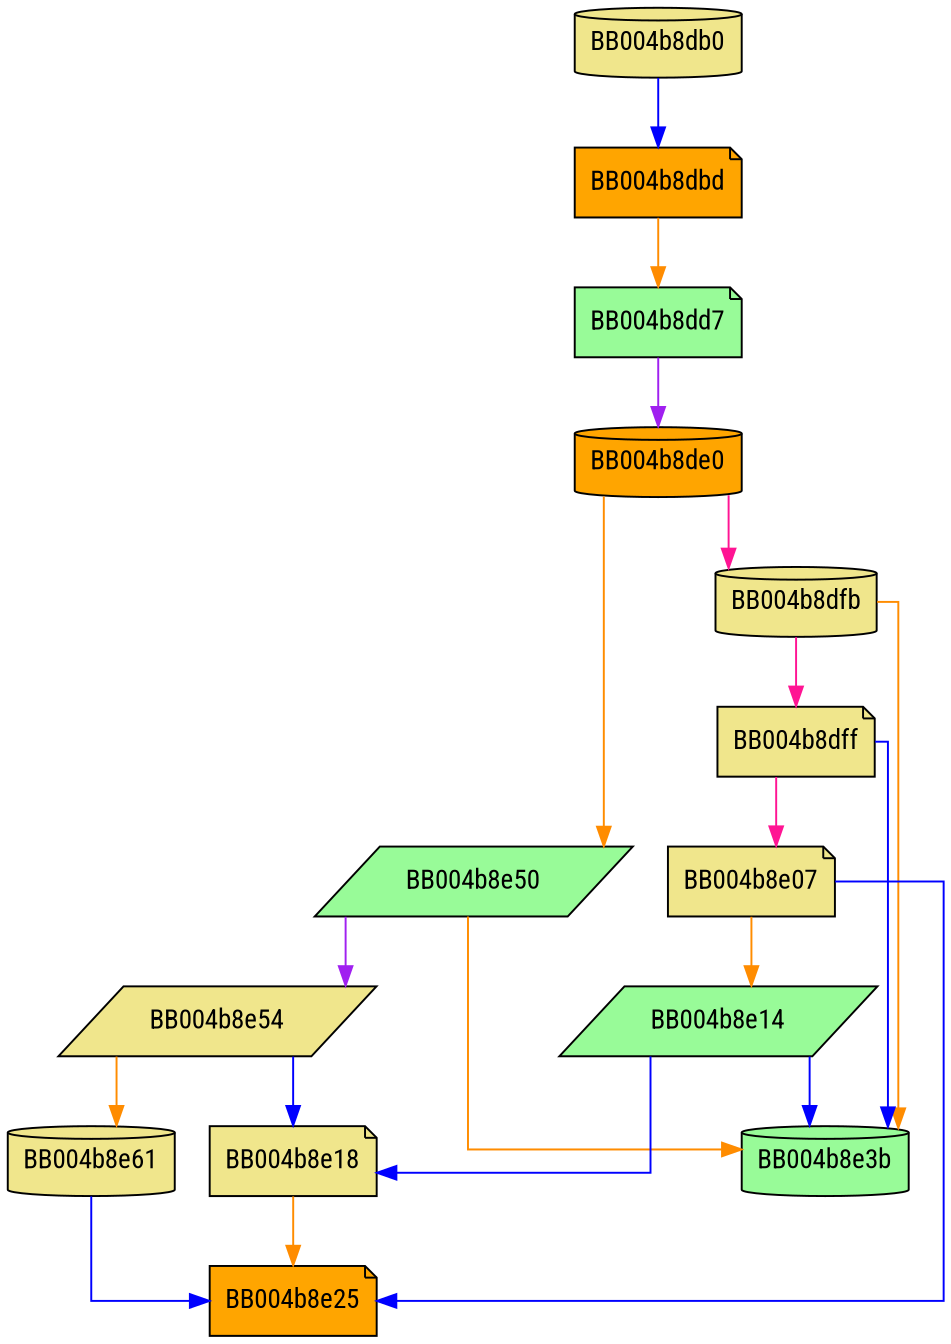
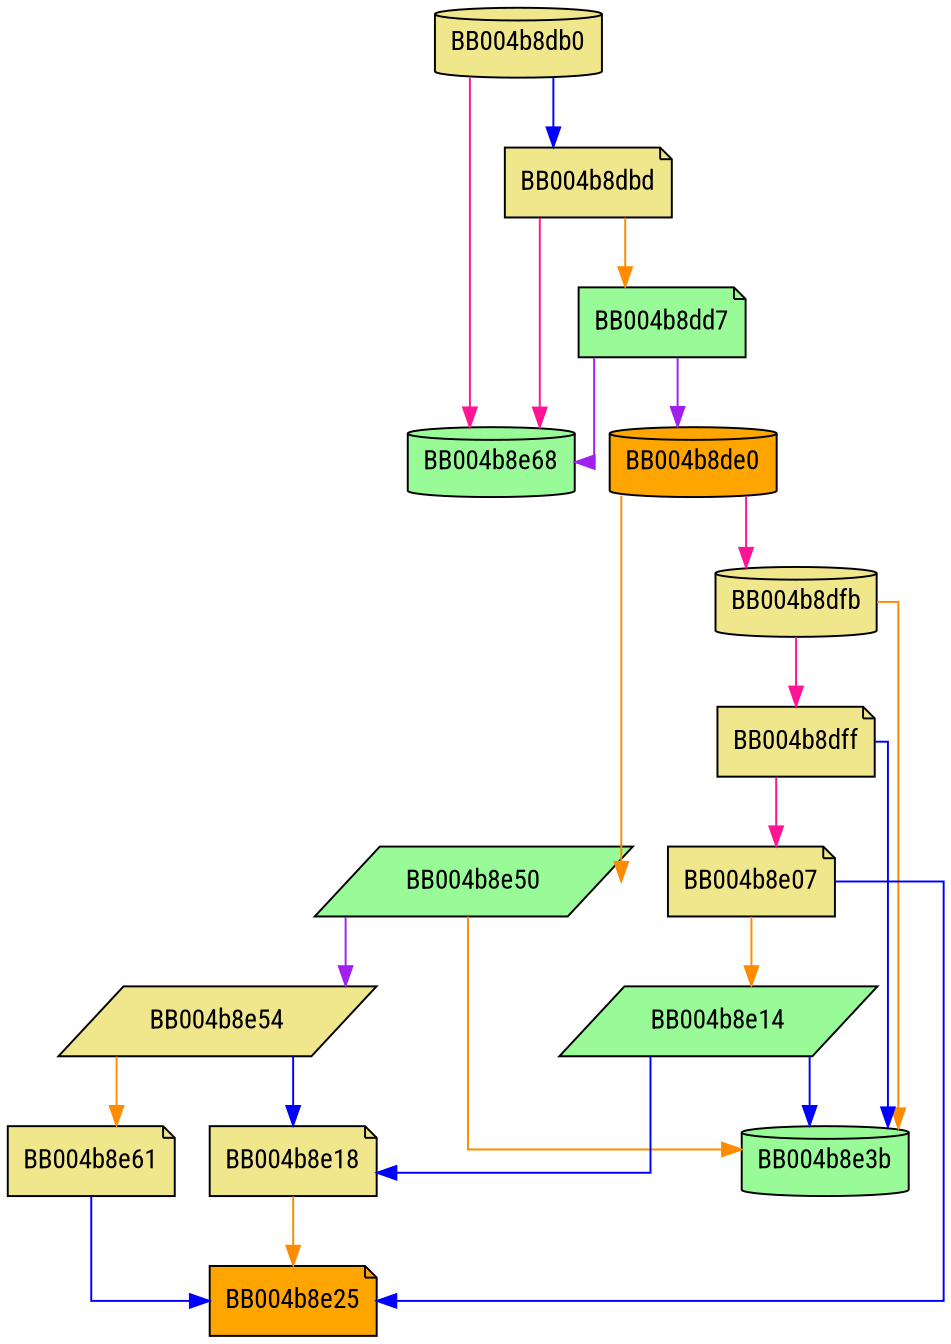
  digraph {
    fontname="Roboto Condensed"
    splines=ortho
    node [fillcolor=khaki fontname="Roboto Condensed" shape=cylinder style=filled]
    edge [color=blue fontname="Roboto Condensed"]
+   BB004b8e68 [fillcolor=palegreen]
    BB004b8db0
-   BB004b8dbd [fillcolor=orange shape=note]
+   BB004b8dbd [shape=note]
    BB004b8dd7 [fillcolor=palegreen shape=note]
    BB004b8de0 [fillcolor=orange]
    BB004b8e50 [fillcolor=palegreen shape=parallelogram]
    BB004b8dfb
    BB004b8e3b [fillcolor=palegreen]
    BB004b8e54 [shape=parallelogram]
    BB004b8dff [shape=note]
    BB004b8e18 [shape=note]
-   BB004b8e61
+   BB004b8e61 [shape=note]
    BB004b8e07 [shape=note]
    BB004b8e25 [fillcolor=orange shape=note]
    BB004b8e14 [fillcolor=palegreen shape=parallelogram]
+   BB004b8db0 -> BB004b8e68 [color=deeppink]
    BB004b8db0 -> BB004b8dbd
+   BB004b8dbd -> BB004b8e68 [color=deeppink]
    BB004b8dbd -> BB004b8dd7 [color=darkorange]
+   BB004b8dd7 -> BB004b8e68 [color=purple]
    BB004b8dd7 -> BB004b8de0 [color=purple]
    BB004b8de0 -> BB004b8e50 [color=darkorange]
    BB004b8de0 -> BB004b8dfb [color=deeppink]
    BB004b8e50 -> BB004b8e3b [color=darkorange]
    BB004b8e50 -> BB004b8e54 [color=purple]
    BB004b8dfb -> BB004b8e3b [color=darkorange]
    BB004b8dfb -> BB004b8dff [color=deeppink]
    BB004b8e54 -> BB004b8e18
    BB004b8e54 -> BB004b8e61 [color=darkorange]
    BB004b8dff -> BB004b8e3b
    BB004b8dff -> BB004b8e07 [color=deeppink]
    BB004b8e18 -> BB004b8e25 [color=darkorange]
    BB004b8e61 -> BB004b8e25
    BB004b8e07 -> BB004b8e25
    BB004b8e07 -> BB004b8e14 [color=darkorange]
    BB004b8e14 -> BB004b8e3b
    BB004b8e14 -> BB004b8e18
  }
